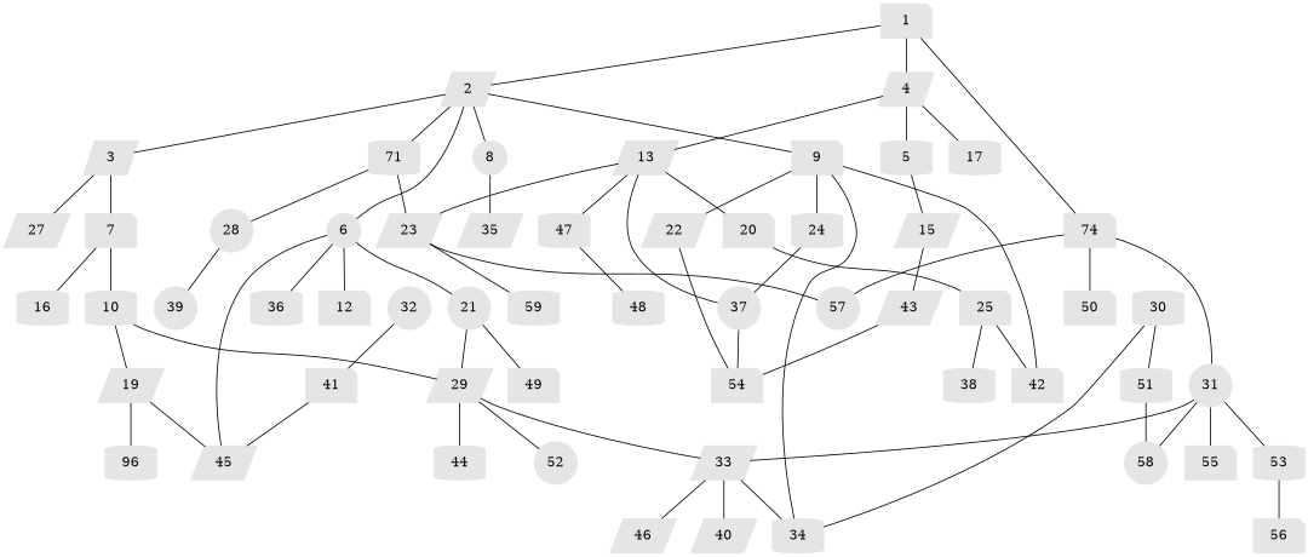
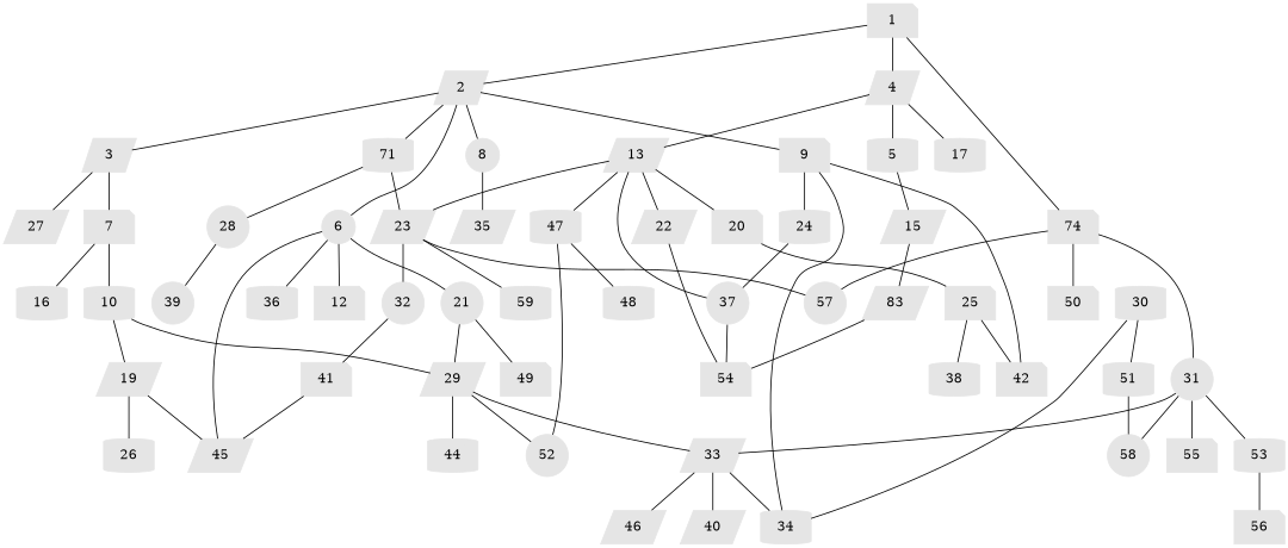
  graph {
    node [color=gray90 shape=cylinder style=filled]
    1 [shape=note]
    2 [shape=parallelogram]
    4 [shape=parallelogram]
    n4 [label=74 shape=note]
    3 [shape=parallelogram]
    6 [shape=circle]
    8 [shape=circle]
    9 [shape=note]
    n9 [label=71]
    5
    13 [shape=parallelogram]
    17
    31 [shape=circle]
    50 [shape=note]
    57 [shape=circle]
    7 [shape=note]
    27 [shape=parallelogram]
    12 [shape=note]
    21 [shape=circle]
    36
    45 [shape=parallelogram]
    35 [shape=parallelogram]
    24
    34
    42 [shape=note]
    23 [shape=parallelogram]
    28 [shape=circle]
    10
    16
    15 [shape=parallelogram]
    20 [shape=note]
    22 [shape=parallelogram]
    37 [shape=circle]
    47
-   43 [shape=parallelogram]
+   43 [shape=parallelogram label=83]
    29 [shape=parallelogram]
    49 [shape=note]
    19 [shape=parallelogram]
-   26 [label=96]
+   26
    33 [shape=parallelogram]
    44
    52 [shape=circle]
    32 [shape=circle]
    59
    39 [shape=circle]
    25 [shape=note]
    54 [shape=note]
    48
    53
    55 [shape=note]
    58 [shape=circle]
    30
    51
    38
    41 [shape=note]
    40 [shape=parallelogram]
    46 [shape=parallelogram]
    56 [shape=note]
    1 -- 2
    1 -- 4
    1 -- n4
    2 -- 3
    2 -- 6
    2 -- 8
    2 -- 9
    2 -- n9
    4 -- 5
    4 -- 13
    4 -- 17
    n4 -- 31
    n4 -- 50
    n4 -- 57
    3 -- 7
    3 -- 27
    6 -- 12
    6 -- 21
    6 -- 36
    6 -- 45
    8 -- 35
    9 -- 24
    9 -- 34
    9 -- 42
    n9 -- 23
    n9 -- 28
    5 -- 15
    13 -- 23
    13 -- 20
-   9 -- 22
+   13 -- 22
    13 -- 37
    13 -- 47
    31 -- 33
    31 -- 53
    31 -- 55
    31 -- 58
    7 -- 10
    7 -- 16
    21 -- 29
    21 -- 49
    24 -- 37
    23 -- 57
+   23 -- 32
    23 -- 59
    28 -- 39
    10 -- 29
    10 -- 19
    15 -- 43
    20 -- 25
    22 -- 54
    37 -- 54
+   47 -- 52
    47 -- 48
    43 -- 54
    29 -- 33
    29 -- 44
    29 -- 52
    19 -- 45
    19 -- 26
    33 -- 34
    33 -- 40
    33 -- 46
    32 -- 41
    25 -- 42
    25 -- 38
    53 -- 56
    30 -- 34
    30 -- 51
    51 -- 58
    41 -- 45
  }
